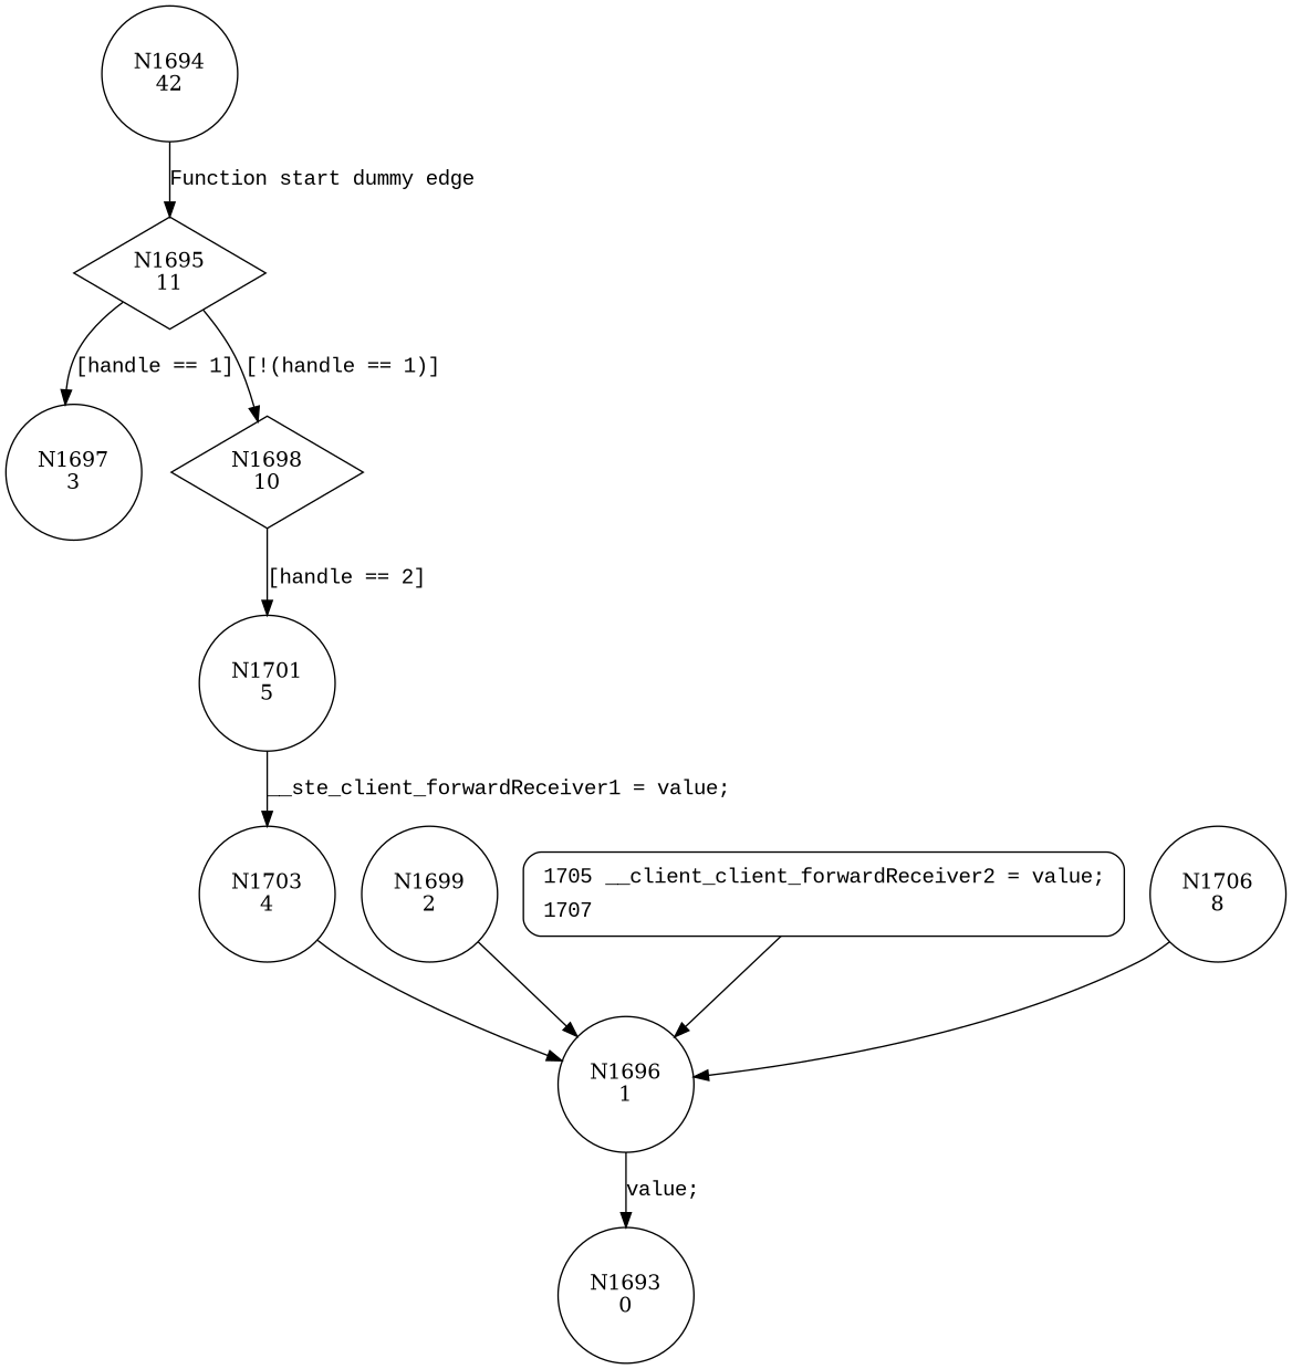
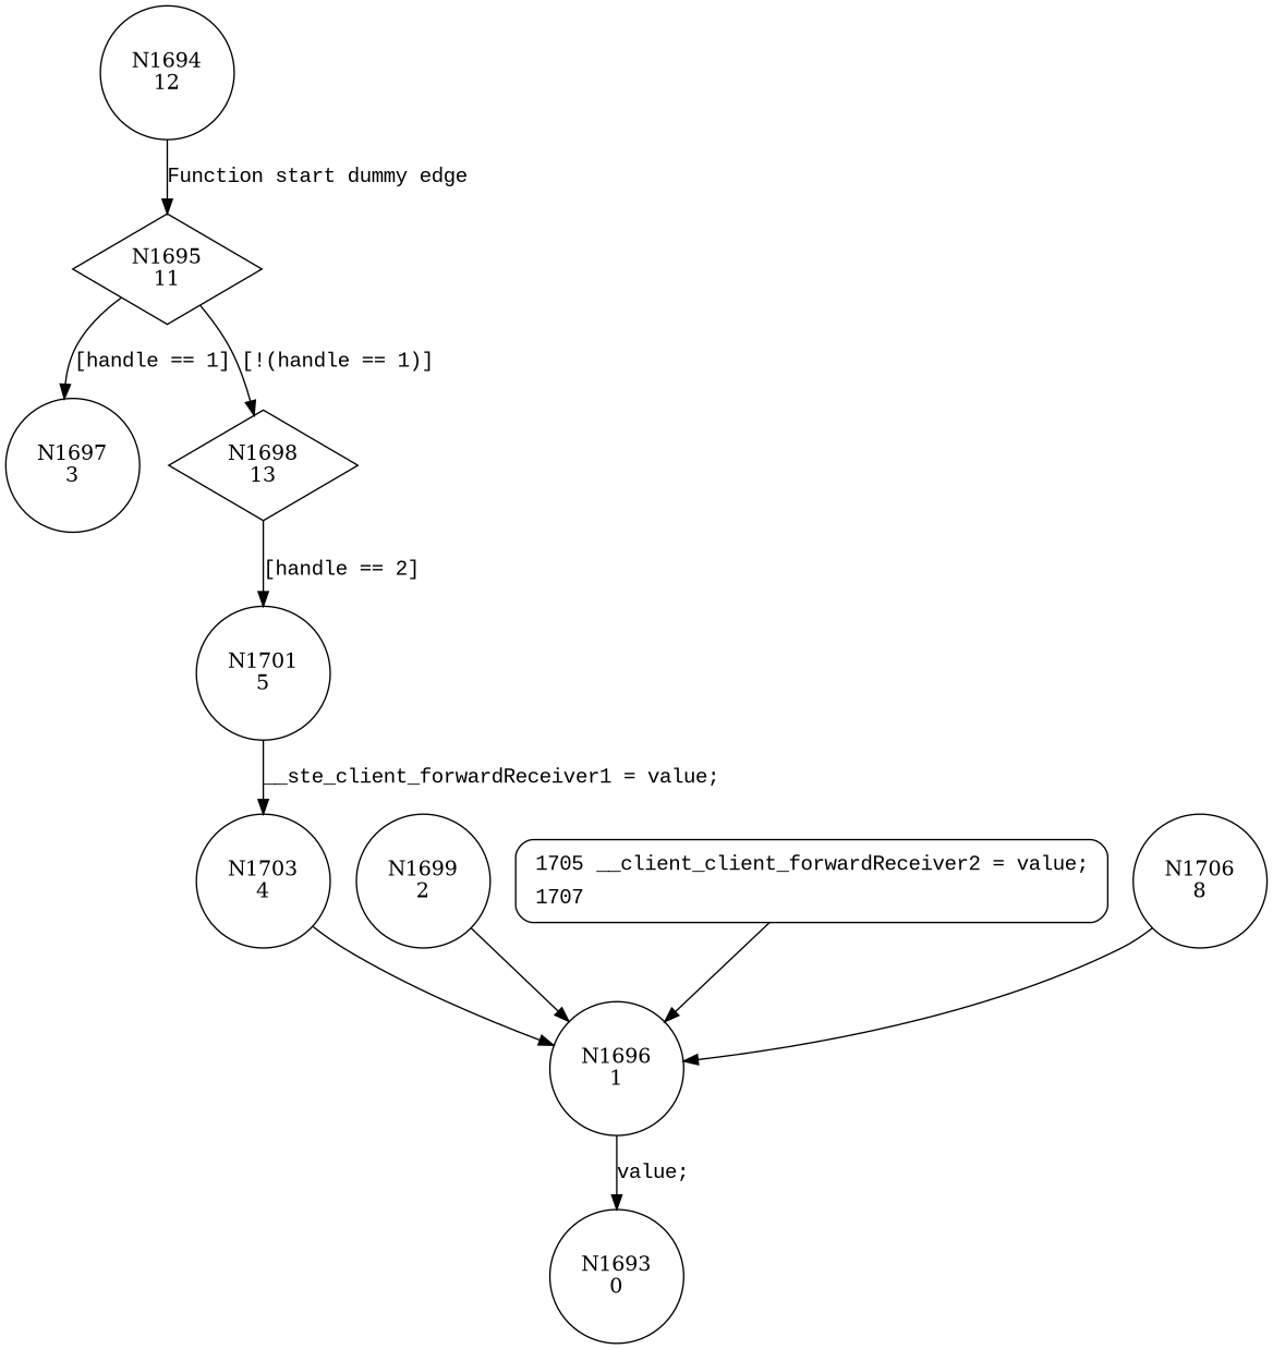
  digraph {
    node [shape=circle]
    edge [fontname="Courier New"]
-   n1 [label="N1694\n42"]
+   n1 [label="N1694\n12"]
    n2 [label="N1695\n11" shape=diamond]
    n3 [label="N1697\n3"]
-   n4 [label="N1698\n10" shape=diamond]
+   n4 [label="N1698\n13" shape=diamond]
    n5 [label="N1701\n5"]
    n6 [label="N1699\n2"]
    n7 [label="N1696\n1"]
    n8 [label="N1703\n4"]
    n9 [fillcolor=white fontname="Courier New" label=<<table border="0" cellborder="0" cellpadding="3" bgcolor="white"><tr><td align="right">1705</td><td align="left">__client_client_forwardReceiver2 = value;</td></tr><tr><td align="right">1707</td><td align="left"></td></tr></table>> penwidth=1 shape=Mrecord style="filled,bold"]
    n10 [label="N1706\n8"]
    n11 [label="N1693\n0"]
    n1 -> n2 [label="Function start dummy edge"]
    n2 -> n3 [label="[handle == 1]"]
    n2 -> n4 [label="[!(handle == 1)]"]
    n4 -> n5 [label="[handle == 2]"]
    n5 -> n8 [label="__ste_client_forwardReceiver1 = value;"]
    n6 -> n7
    n7 -> n11 [label="value;"]
    n8 -> n7
    n9 -> n7 [fontname=""]
    n10 -> n7
  }
